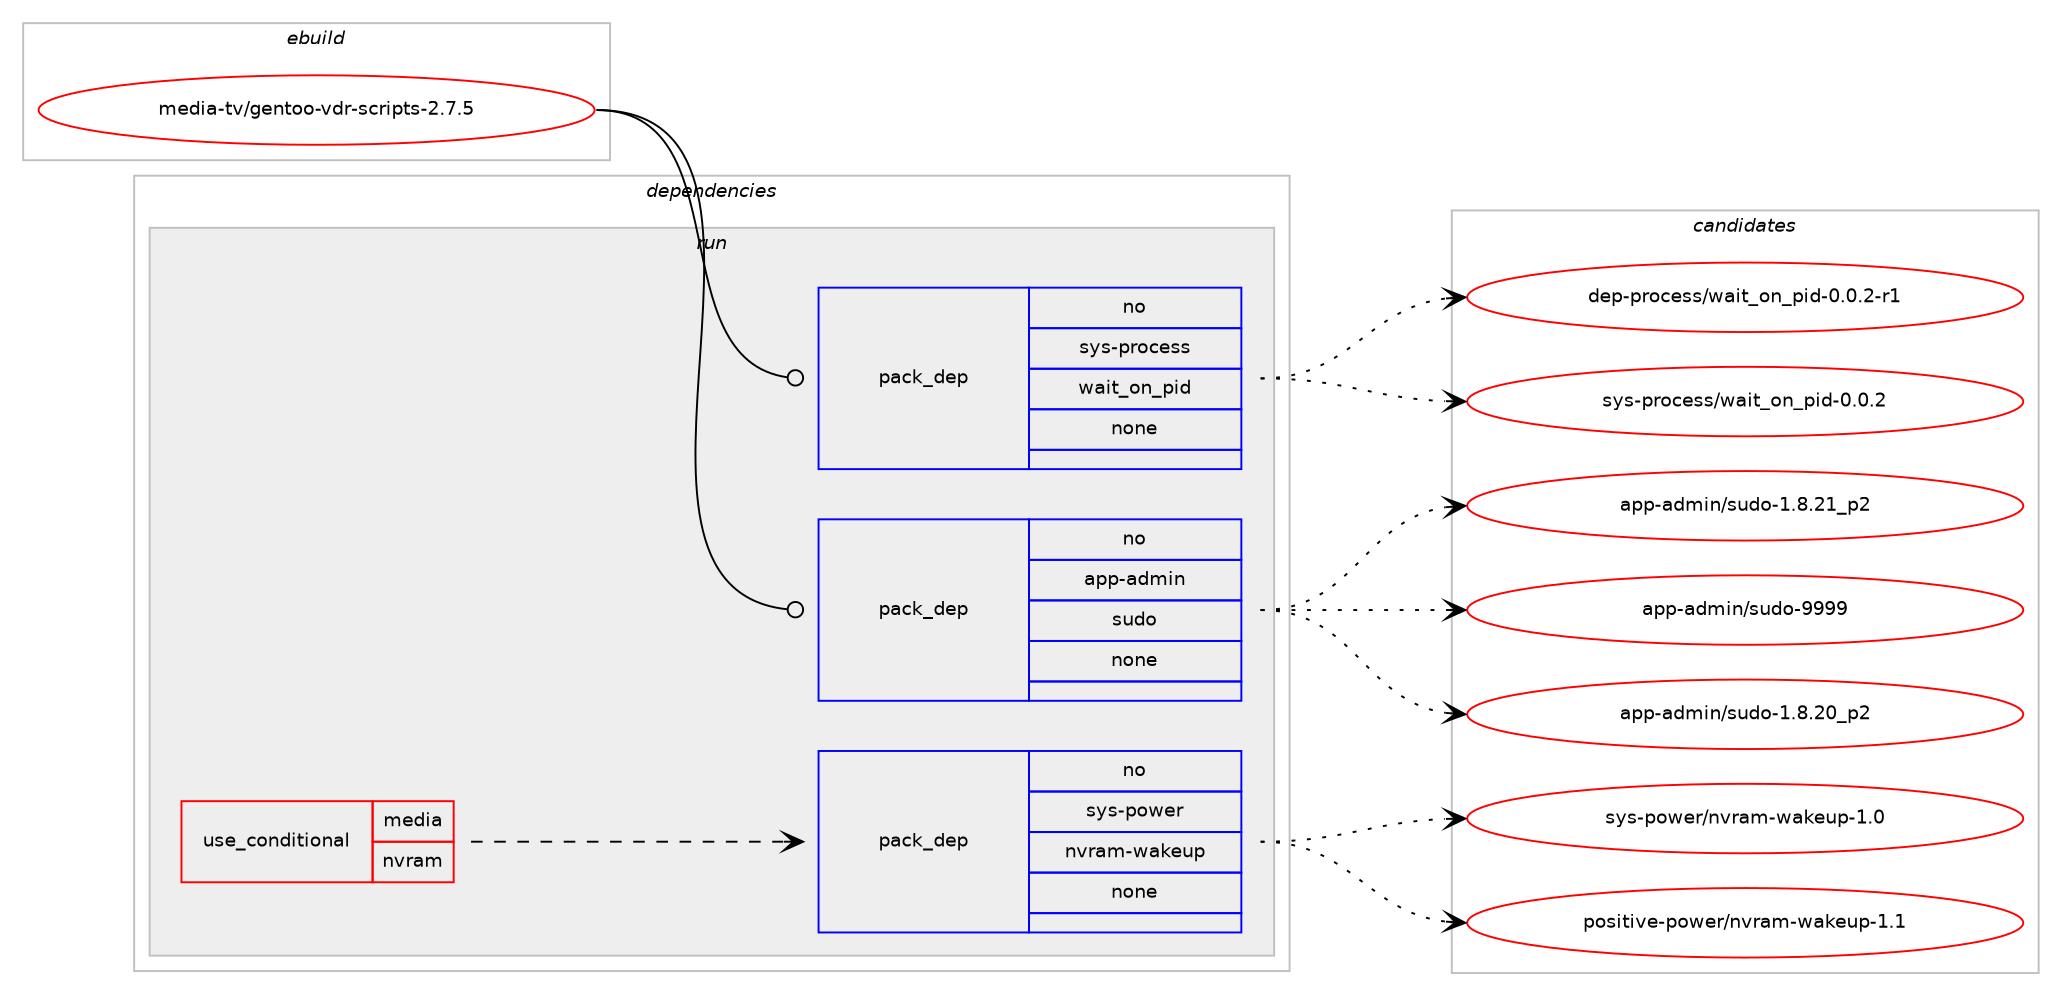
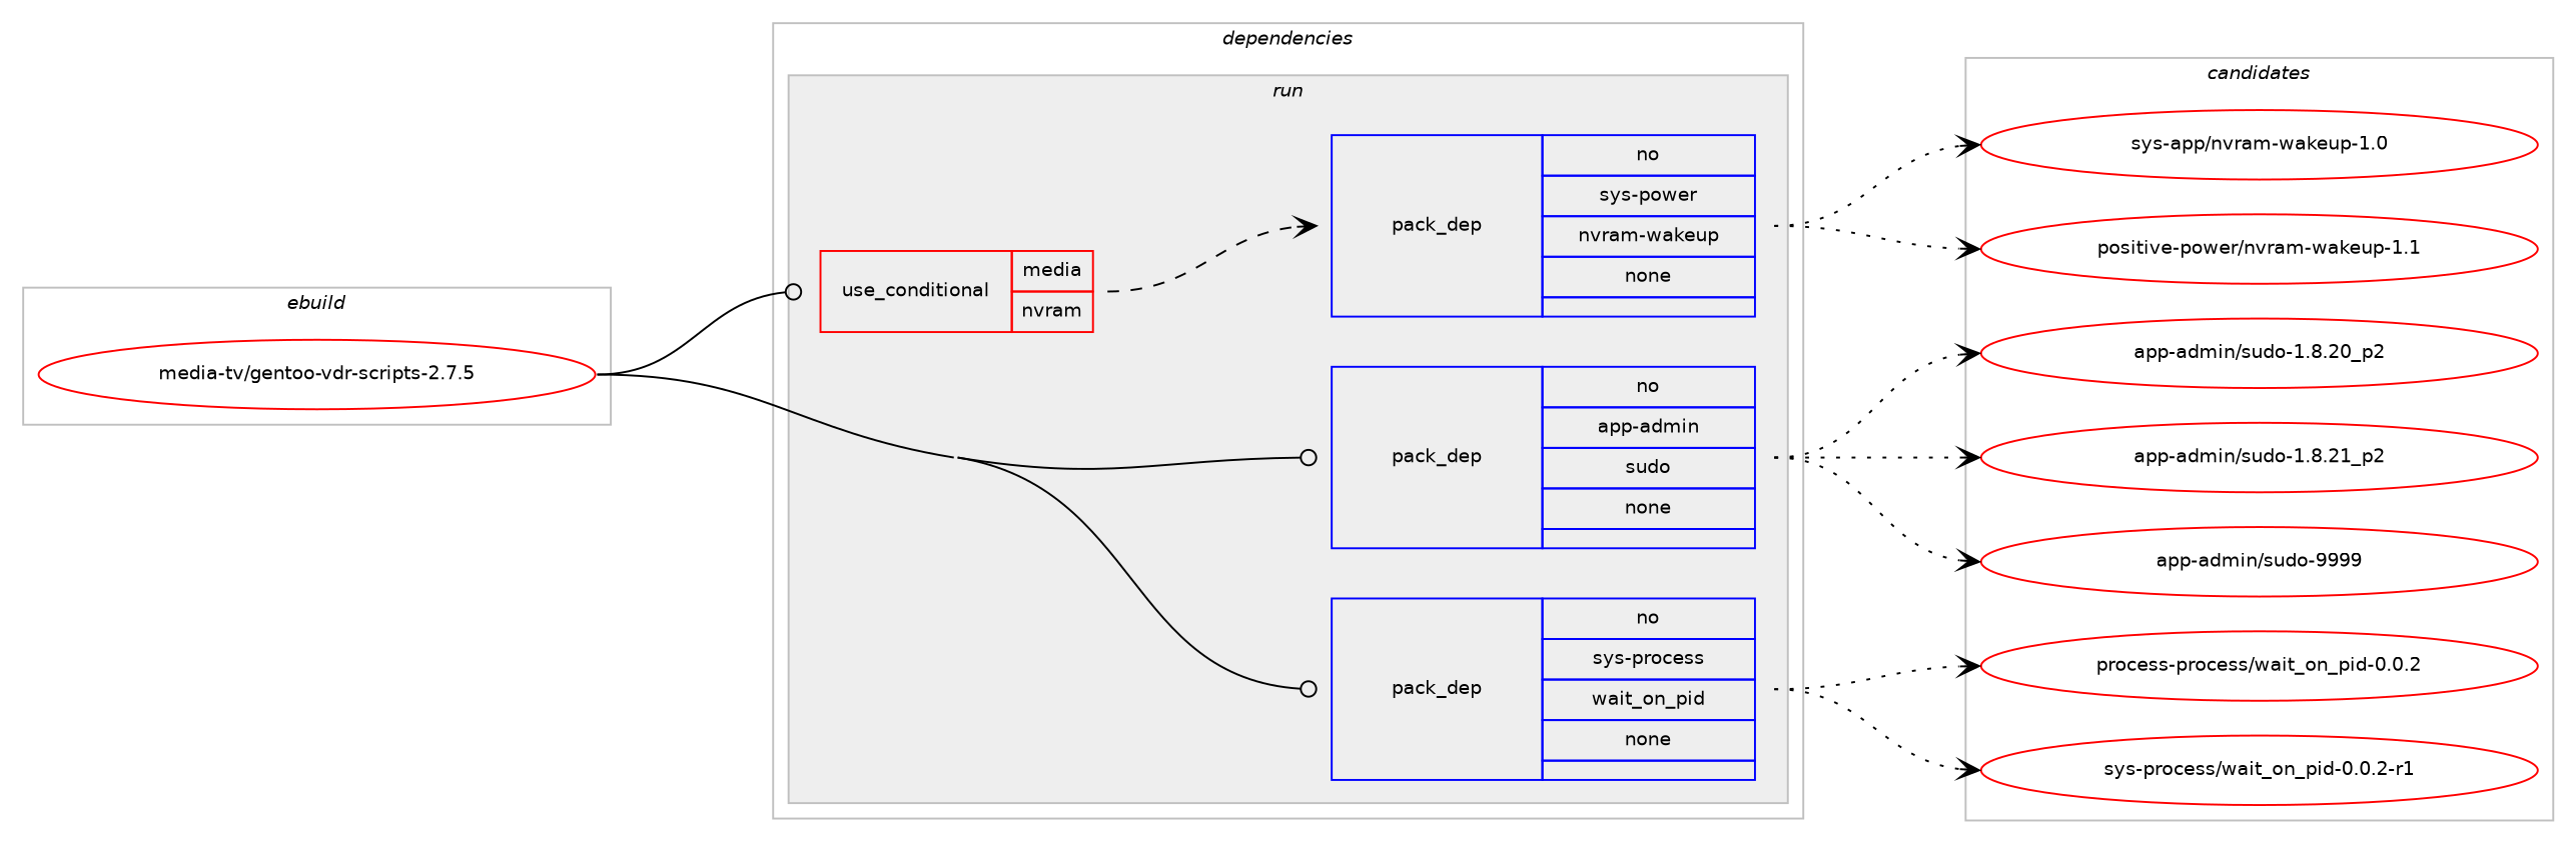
  digraph {
    compound=true
    concentrate=true
    fontname=Helvetica
    fontsize=10
    newrank=true
    rankdir=LR
    ranksep=1.5
    node [color=red fontname=Helvetica fontsize=10]
    edge [arrowhead=vee headport=w style=dotted tailport=e weight=100]
    n1 [label="media-tv/gentoo-vdr-scripts-2.7.5" width=4]
    n2 [color=blue label=<<TABLE BORDER="0" CELLBORDER="1" CELLSPACING="0" CELLPADDING="4" WIDTH="220"><TR><TD ROWSPAN="6" CELLPADDING="30">pack_dep</TD></TR><TR><TD WIDTH="110">no</TD></TR><TR><TD>sys-power</TD></TR><TR><TD>nvram-wakeup</TD></TR><TR><TD>none</TD></TR><TR><TD></TD></TR></TABLE>> shape=none]
    n3 [label=<<TABLE BORDER="0" CELLBORDER="1" CELLSPACING="0" CELLPADDING="4"><TR><TD ROWSPAN="3" CELLPADDING="10">use_conditional</TD></TR><TR><TD>media</TD></TR><TR><TD>nvram</TD></TR></TABLE>> shape=none]
    n4 [color=blue label=<<TABLE BORDER="0" CELLBORDER="1" CELLSPACING="0" CELLPADDING="4" WIDTH="220"><TR><TD ROWSPAN="6" CELLPADDING="30">pack_dep</TD></TR><TR><TD WIDTH="110">no</TD></TR><TR><TD>app-admin</TD></TR><TR><TD>sudo</TD></TR><TR><TD>none</TD></TR><TR><TD></TD></TR></TABLE>> shape=none]
    n5 [color=blue label=<<TABLE BORDER="0" CELLBORDER="1" CELLSPACING="0" CELLPADDING="4" WIDTH="220"><TR><TD ROWSPAN="6" CELLPADDING="30">pack_dep</TD></TR><TR><TD WIDTH="110">no</TD></TR><TR><TD>sys-process</TD></TR><TR><TD>wait_on_pid</TD></TR><TR><TD>none</TD></TR><TR><TD></TD></TR></TABLE>> shape=none]
-   n6 [label="sys-power/nvram-wakeup-1.0" width=4]
+   n6 [label="sys-app/nvram-wakeup-1.0" width=4]
    n7 [label="positive-power/nvram-wakeup-1.1" width=4]
    n8 [label="app-admin/sudo-1.8.20_p2" width=4]
    n9 [label="app-admin/sudo-1.8.21_p2" width=4]
    n10 [label="app-admin/sudo-9999" width=4]
-   n11 [label="sys-process/wait_on_pid-0.0.2" width=4]
-   n12 [label="dep-process/wait_on_pid-0.0.2-r1" width=4]
+   n11 [label="process-process/wait_on_pid-0.0.2" width=4]
+   n12 [label="sys-process/wait_on_pid-0.0.2-r1" width=4]
    subgraph cluster_1 {
      color=gray
      label=<<i>ebuild</i>>
      rank=same
      n1
    }
    subgraph cluster_2 {
      color=gray
      label=<<i>dependencies</i>>
      subgraph cluster_3 {
        color=gray
        fillcolor="#eeeeee"
        label=<<i>compile</i>>
        style=filled
      }
      subgraph cluster_4 {
        color=gray
        fillcolor="#eeeeee"
        label=<<i>compile and run</i>>
        style=filled
      }
      subgraph cluster_5 {
        color=gray
        fillcolor="#eeeeee"
        label=<<i>run</i>>
        style=filled
        subgraph sub_6 {
          color=gray
          fillcolor="#eeeeee"
          label=<<i>run</i>>
          style=filled
          n3
          subgraph sub_7 {
            color=gray
            fillcolor="#eeeeee"
            label=<<i>run</i>>
            style=filled
            n2
          }
        }
        subgraph sub_8 {
          color=gray
          fillcolor="#eeeeee"
          label=<<i>run</i>>
          style=filled
          n4
        }
        subgraph sub_9 {
          color=gray
          fillcolor="#eeeeee"
          label=<<i>run</i>>
          style=filled
          n5
        }
      }
    }
    subgraph cluster_10 {
      color=gray
      label=<<i>candidates</i>>
      rank=same
      subgraph sub_11 {
        color=black
        label=<<i>candidates</i>>
        nodesep=1
        rank=same
        n6
        n7
      }
      subgraph sub_12 {
        color=black
        label=<<i>candidates</i>>
        nodesep=1
        rank=same
        n8
        n9
        n10
      }
      subgraph sub_13 {
        color=black
        label=<<i>candidates</i>>
        nodesep=1
        rank=same
        n11
        n12
      }
    }
+   n1 -> n3 [arrowhead=odot style=solid weight=20]
    n1 -> n4 [arrowhead=odot style=solid weight=20]
    n1 -> n5 [arrowhead=odot style=solid weight=20]
    n2 -> n6
    n2 -> n7
    n3 -> n2 [style=dashed weight=20]
    n4 -> n8
    n4 -> n9
    n4 -> n10
    n5 -> n11
    n5 -> n12
  }
